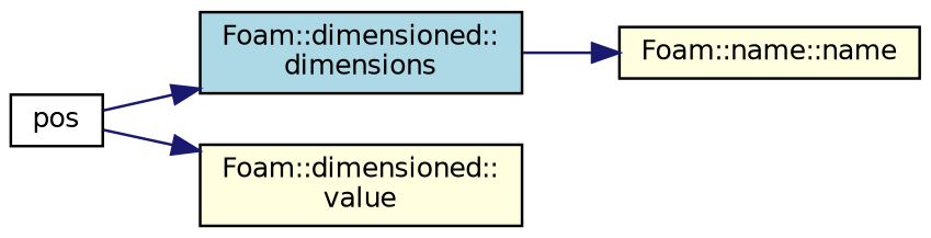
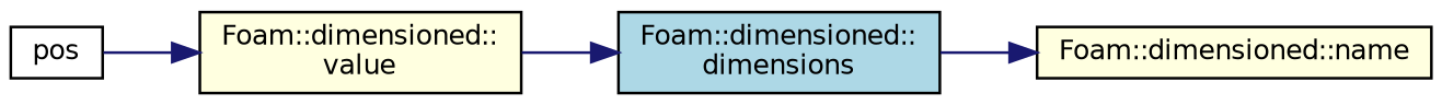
  digraph {
    fontname="DejaVu Sans"
    rankdir=LR
    node [color=black fillcolor=lightyellow fontname="DejaVu Sans" fontsize=10 shape=record style=filled]
    edge [color=midnightblue fontname="DejaVu Sans" fontsize=10 labelfontname=FreeSans labelfontsize=10 style=solid]
    n1 [fillcolor=white fontcolor=black height=0.2 label=pos width=0.4]
    n2 [fillcolor=lightblue height=0.2 label="Foam::dimensioned::\ldimensions" width=0.4]
    n3 [height=0.2 label="Foam::dimensioned::\lvalue" width=0.4]
-   n4 [height=0.2 label="Foam::name::name" width=0.4]
-   n1 -> n2
+   n4 [height=0.2 label="Foam::dimensioned::name" width=0.4]
+   n3 -> n2
    n1 -> n3
    n2 -> n4
  }
